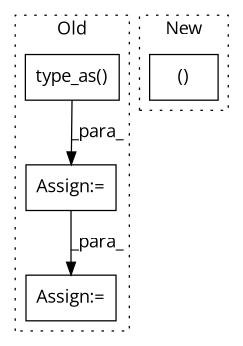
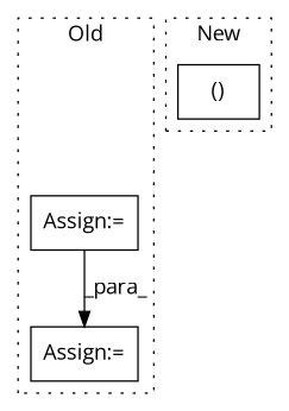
  digraph {
    fontname="Open Sans"
    node [a=68 l=3 shape=box fontname="Open Sans"]
    edge [fontname="Open Sans"]
-   n1 [a=75 l="20,1" label="type_as()" s="32517,32557"]
    n2 [label="Assign:=" s=32900]
    n3 [label="Assign:=" s=33067]
    n4 [a=54 l=52 label="()" s=30422]
    subgraph cluster_1 {
      label=Old
      style=dotted
-     n1
      n2
      n3
    }
    subgraph cluster_2 {
      label=New
      style=dotted
      n4
    }
-   n1 -> n2 [label=_para_]
    n2 -> n3 [label=_para_]
  }
